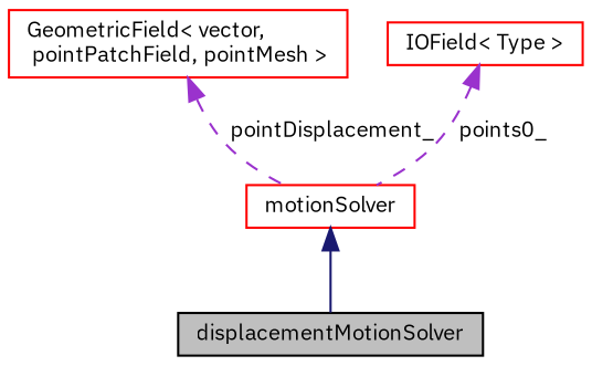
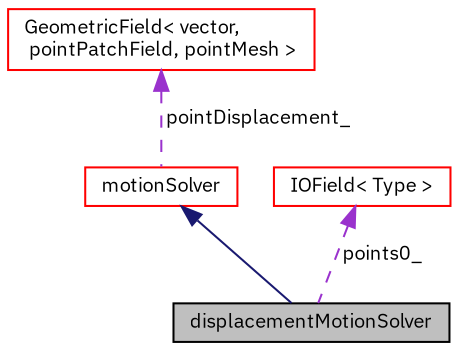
  digraph {
    fontname="IBM Plex Sans"
    node [color=red fontname="IBM Plex Sans" fontsize=10 shape=record]
    edge [color=darkorchid3 dir=back fontname="IBM Plex Sans" fontsize=10 labelfontname=Helvetica labelfontsize=10 style=dashed]
    n1 [color=black fillcolor=grey75 fontcolor=black height=0.2 label=displacementMotionSolver style=filled width=0.4]
    n2 [height=0.2 label=motionSolver width=0.4]
    n3 [height=0.2 label="GeometricField\< vector,\l pointPatchField, pointMesh \>" width=0.4]
    n4 [height=0.2 label="IOField\< Type \>" width=0.4]
    n2 -> n1 [color=midnightblue style=solid]
    n3 -> n2 [label=" pointDisplacement_"]
-   n4 -> n2 [label=" points0_"]
+   n4 -> n1 [label=" points0_"]
  }
